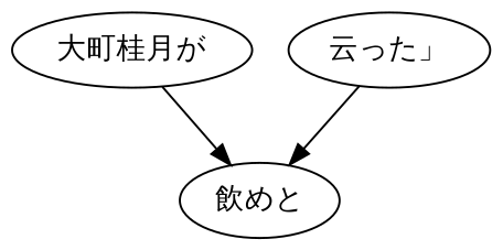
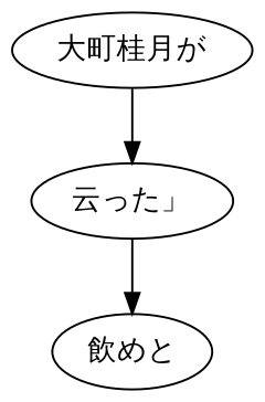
  digraph {
    fontname=Oswald
    node [fontname=Oswald]
    edge [fontname=Oswald]
    n1 [label="大町桂月が"]
    n2 [label="飲めと"]
    n3 [label="云った」"]
-   n1 -> n2
+   n1 -> n3
    n3 -> n2
  }
